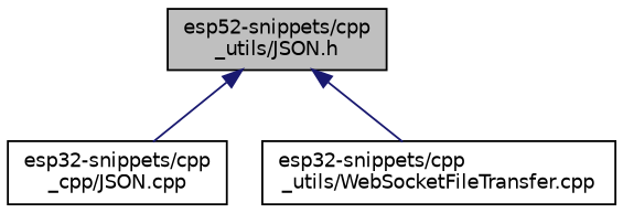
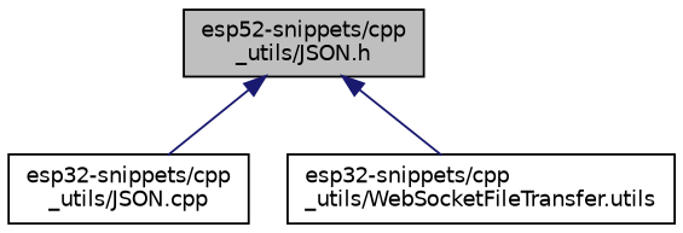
  digraph {
    fontname="DejaVu Sans"
    node [color=black fillcolor=white fontname="DejaVu Sans" fontsize=10 shape=record style=filled]
    edge [color=midnightblue dir=back fontname="DejaVu Sans" fontsize=10 labelfontname=Helvetica labelfontsize=10 style=solid]
    n1 [fillcolor=grey75 fontcolor=black height=0.2 label="esp52-snippets/cpp\l_utils/JSON.h" width=0.4]
-   n2 [height=0.2 label="esp32-snippets/cpp\l_cpp/JSON.cpp" width=0.4]
-   n3 [height=0.2 label="esp32-snippets/cpp\l_utils/WebSocketFileTransfer.cpp" width=0.4]
+   n2 [height=0.2 label="esp32-snippets/cpp\l_utils/JSON.cpp" width=0.4]
+   n3 [height=0.2 label="esp32-snippets/cpp\l_utils/WebSocketFileTransfer.utils" width=0.4]
    n1 -> n2
    n1 -> n3
  }
